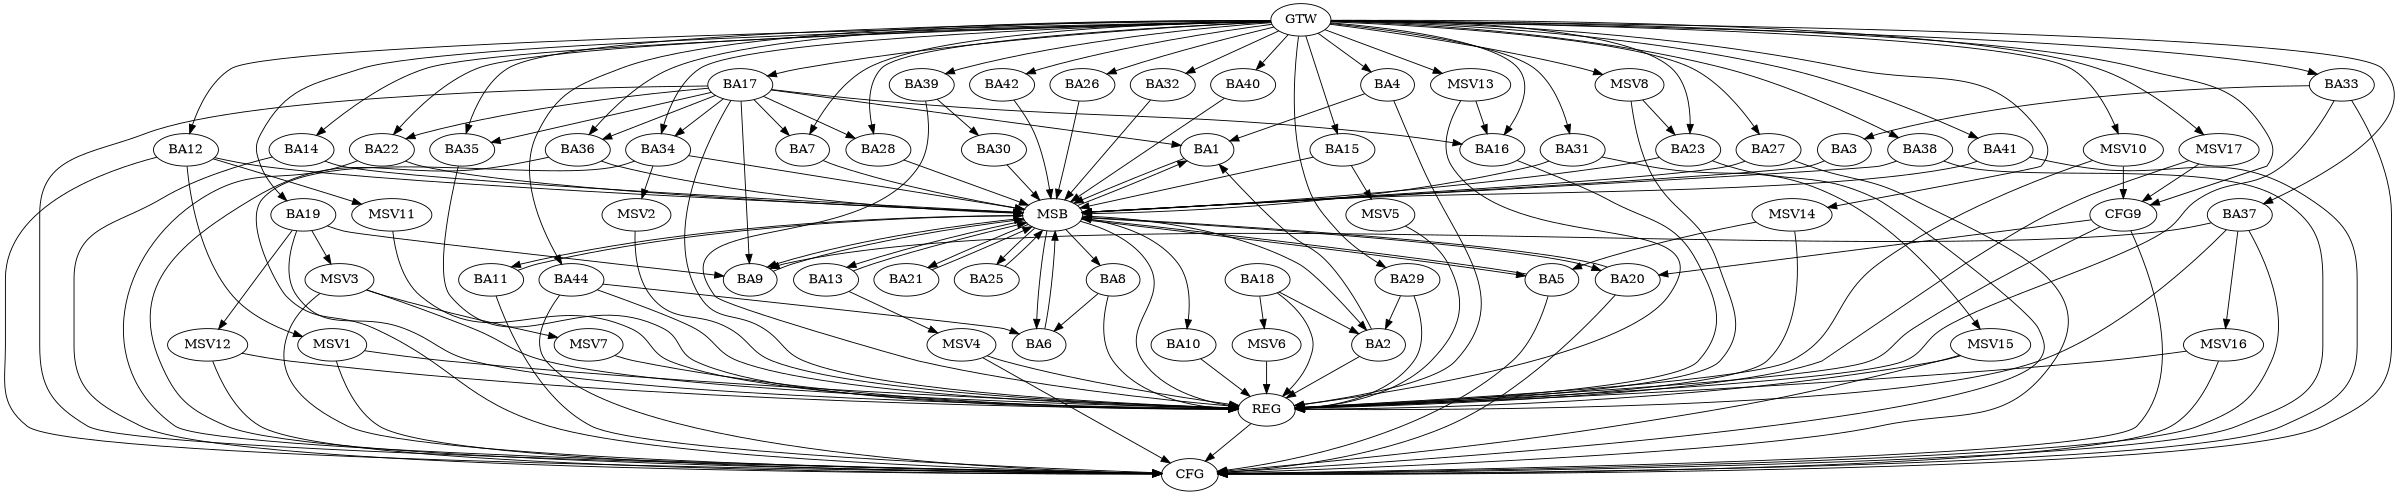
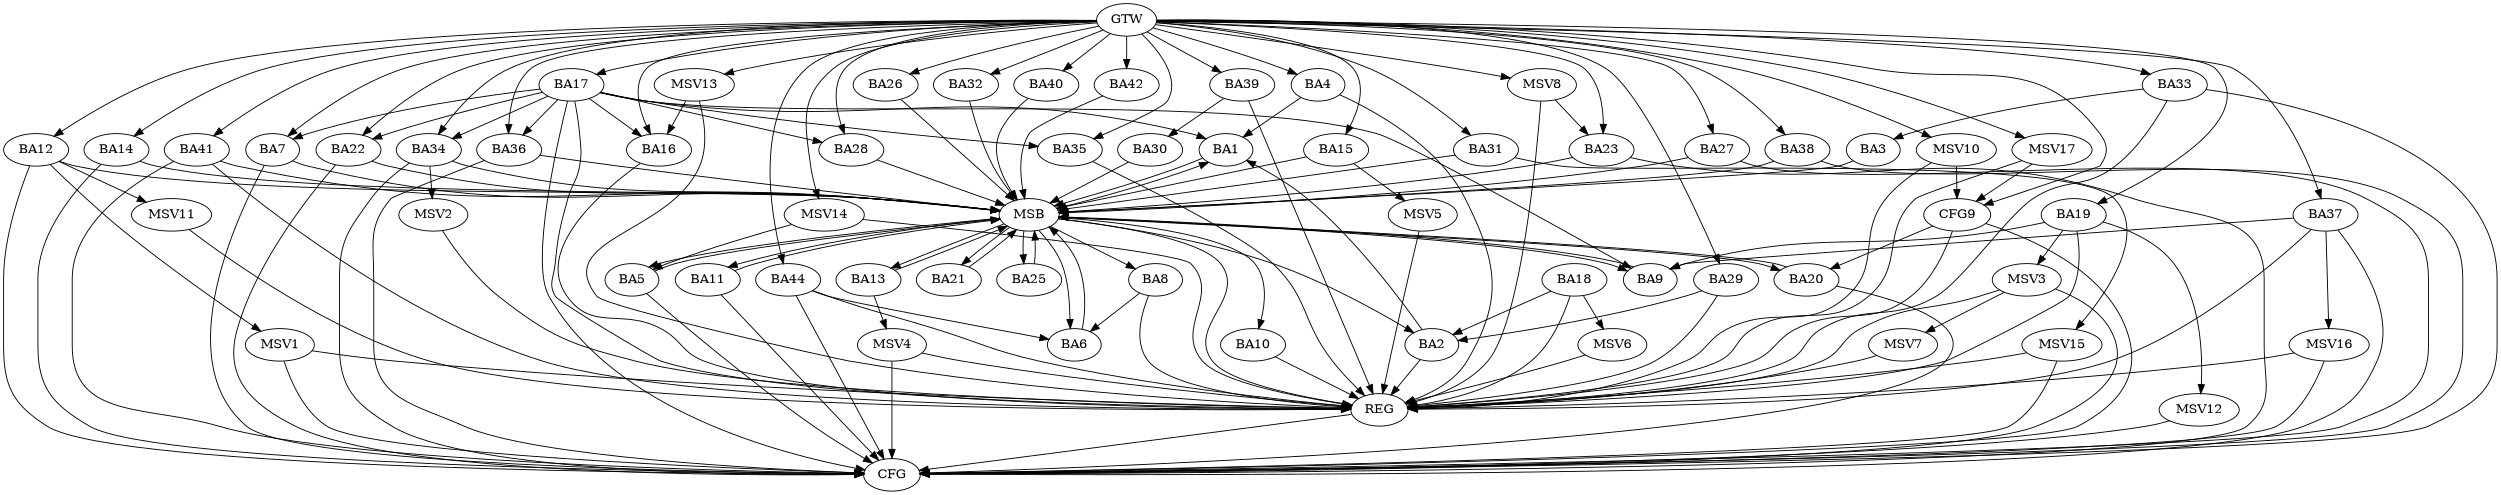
  strict digraph {
    n1 [label=BA1]
    n2 [label=MSB]
    n3 [label=BA2]
    n4 [label=REG]
    n5 [label=BA5]
    n6 [label=BA6]
    n7 [label=BA8]
    n8 [label=BA9]
    n9 [label=BA10]
    n10 [label=BA11]
    n11 [label=BA13]
    n12 [label=BA20]
    n13 [label=BA21]
    n14 [label=BA25]
    n15 [label=CFG]
    n16 [label=BA3]
    n17 [label=BA4]
    n18 [label=BA7]
    n19 [label=BA12]
    n20 [label=MSV1]
    n21 [label=MSV11]
    n22 [label=MSV4]
    n23 [label=BA14]
    n24 [label=BA15]
    n25 [label=MSV5]
    n26 [label=BA16]
    n27 [label=BA17]
    n28 [label=BA22]
    n29 [label=BA28]
    n30 [label=BA34]
    n31 [label=BA35]
    n32 [label=BA36]
    n33 [label=MSV2]
    n34 [label=BA18]
    n35 [label=MSV6]
    n36 [label=BA19]
    n37 [label=MSV3]
    n38 [label=MSV12]
    n39 [label=MSV7]
    n40 [label=BA23]
    n41 [label=BA44]
    n42 [label=BA26]
    n43 [label=BA27]
    n44 [label=BA29]
    n45 [label=BA30]
    n46 [label=BA31]
    n47 [label=MSV15]
    n48 [label=BA32]
    n49 [label=BA33]
    n50 [label=BA37]
    n51 [label=MSV16]
    n52 [label=BA38]
    n53 [label=BA39]
    n54 [label=BA40]
    n55 [label=BA41]
    n56 [label=BA42]
    n57 [label=GTW]
    n58 [label=MSV8]
    n59 [label=CFG9]
    n60 [label=MSV10]
    n61 [label=MSV13]
    n62 [label=MSV14]
    n63 [label=MSV17]
    n1 -> n2
    n2 -> n1
    n2 -> n3
    n2 -> n4
    n2 -> n5
    n2 -> n6
    n2 -> n7
    n2 -> n8
    n2 -> n9
    n2 -> n10
    n2 -> n11
    n2 -> n12
    n2 -> n13
    n2 -> n14
    n3 -> n1
    n3 -> n4
    n4 -> n15
    n5 -> n2
    n5 -> n15
    n6 -> n2
    n7 -> n4
    n7 -> n6
    n8 -> n2
    n9 -> n4
    n10 -> n2
    n10 -> n15
    n11 -> n2
    n11 -> n22
    n12 -> n2
    n12 -> n15
    n13 -> n2
    n14 -> n2
    n16 -> n2
    n17 -> n1
    n17 -> n4
    n18 -> n2
+   n18 -> n15
    n19 -> n2
    n19 -> n15
    n19 -> n20
    n19 -> n21
    n20 -> n4
    n20 -> n15
    n21 -> n4
    n22 -> n4
    n22 -> n15
    n23 -> n2
    n23 -> n15
    n24 -> n2
    n24 -> n25
    n25 -> n4
    n26 -> n4
    n27 -> n1
    n27 -> n4
    n27 -> n8
    n27 -> n15
    n27 -> n18
    n27 -> n26
    n27 -> n28
    n27 -> n29
    n27 -> n30
    n27 -> n31
    n27 -> n32
    n28 -> n2
    n28 -> n15
    n29 -> n2
    n30 -> n2
    n30 -> n15
    n30 -> n33
    n31 -> n4
    n32 -> n2
    n32 -> n15
    n33 -> n4
    n34 -> n3
    n34 -> n4
    n34 -> n35
    n35 -> n4
    n36 -> n4
    n36 -> n8
    n36 -> n37
    n36 -> n38
    n37 -> n4
    n37 -> n15
    n37 -> n39
-   n38 -> n4
+   n55 -> n4
    n38 -> n15
    n39 -> n4
    n40 -> n2
    n40 -> n15
    n41 -> n4
    n41 -> n6
    n41 -> n15
    n42 -> n2
    n43 -> n2
    n43 -> n15
    n44 -> n3
    n44 -> n4
    n45 -> n2
    n46 -> n2
    n46 -> n47
    n47 -> n4
    n47 -> n15
    n48 -> n2
    n49 -> n4
    n49 -> n15
    n49 -> n16
    n50 -> n4
    n50 -> n8
    n50 -> n15
    n50 -> n51
    n51 -> n4
    n51 -> n15
    n52 -> n2
    n52 -> n15
    n53 -> n4
    n53 -> n45
    n54 -> n2
    n55 -> n2
    n55 -> n15
    n56 -> n2
    n57 -> n17
    n57 -> n18
    n57 -> n19
    n57 -> n23
    n57 -> n24
    n57 -> n26
    n57 -> n27
    n57 -> n28
    n57 -> n29
    n57 -> n30
    n57 -> n31
    n57 -> n32
    n57 -> n36
    n57 -> n40
    n57 -> n41
    n57 -> n42
    n57 -> n43
    n57 -> n44
    n57 -> n46
    n57 -> n48
    n57 -> n49
    n57 -> n50
    n57 -> n52
    n57 -> n53
    n57 -> n54
    n57 -> n55
    n57 -> n56
    n57 -> n58
    n57 -> n59
    n57 -> n60
    n57 -> n61
    n57 -> n62
    n57 -> n63
    n58 -> n4
    n58 -> n40
    n59 -> n4
    n59 -> n12
    n59 -> n15
    n60 -> n4
    n60 -> n59
    n61 -> n4
    n61 -> n26
    n62 -> n4
    n62 -> n5
    n63 -> n4
    n63 -> n59
  }
